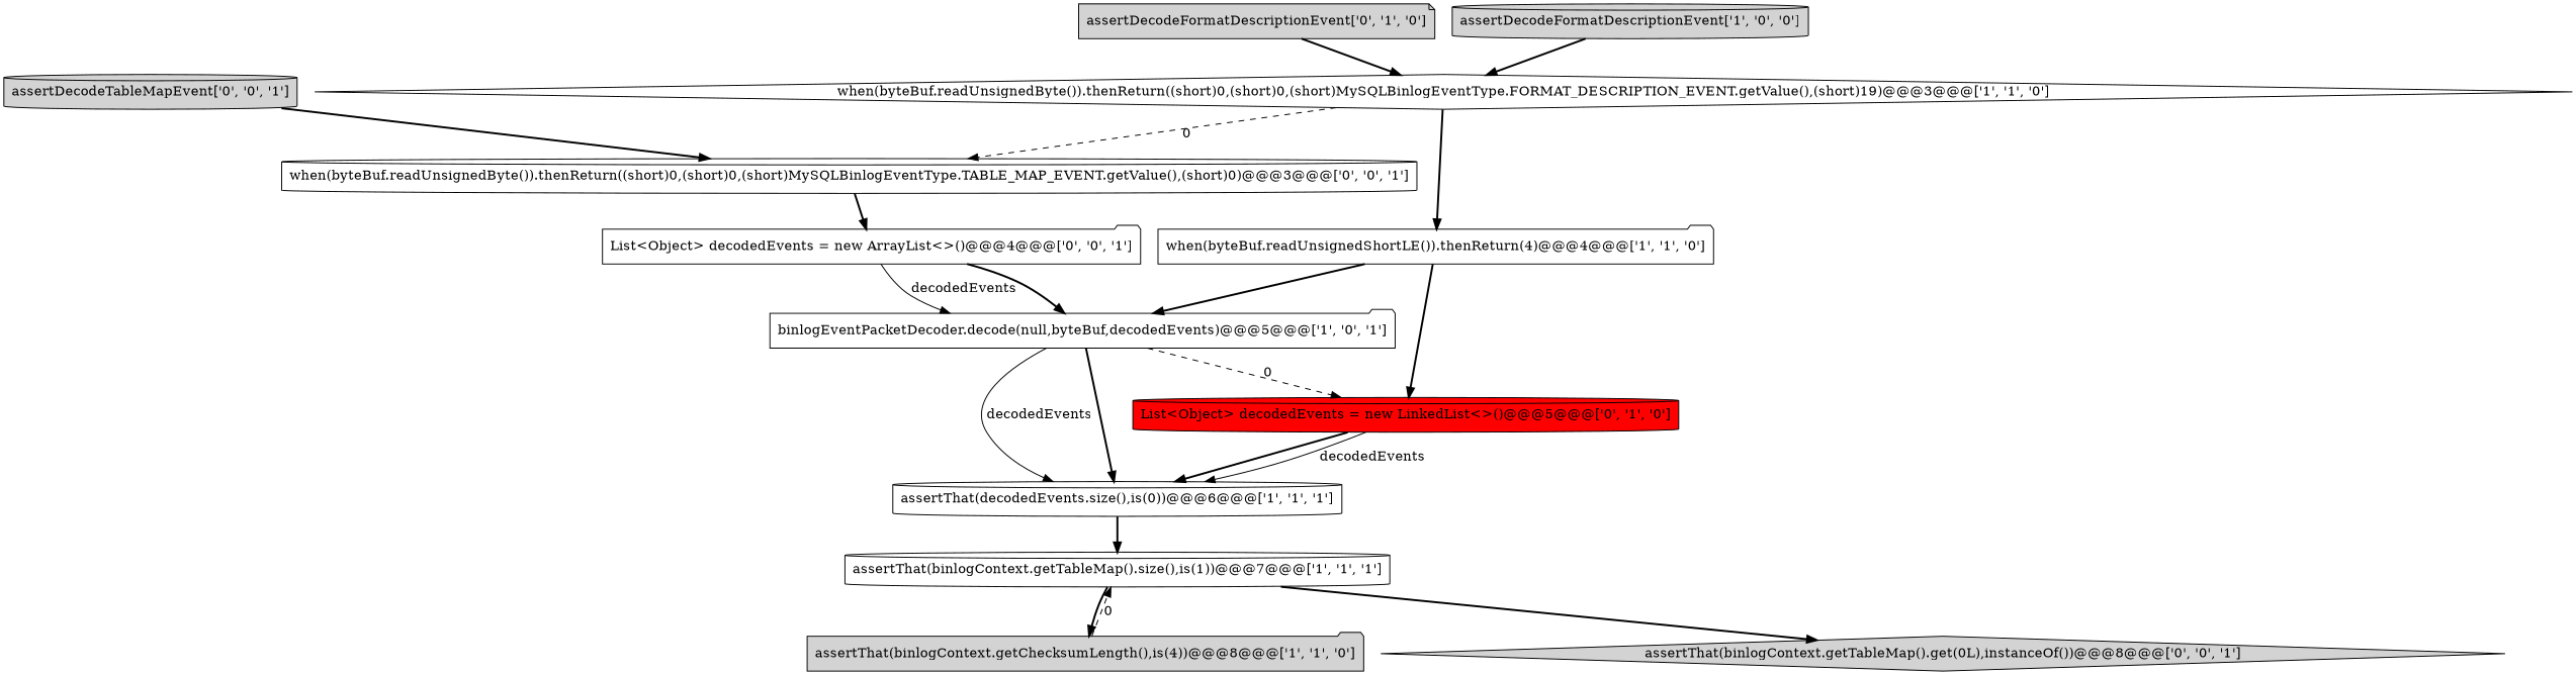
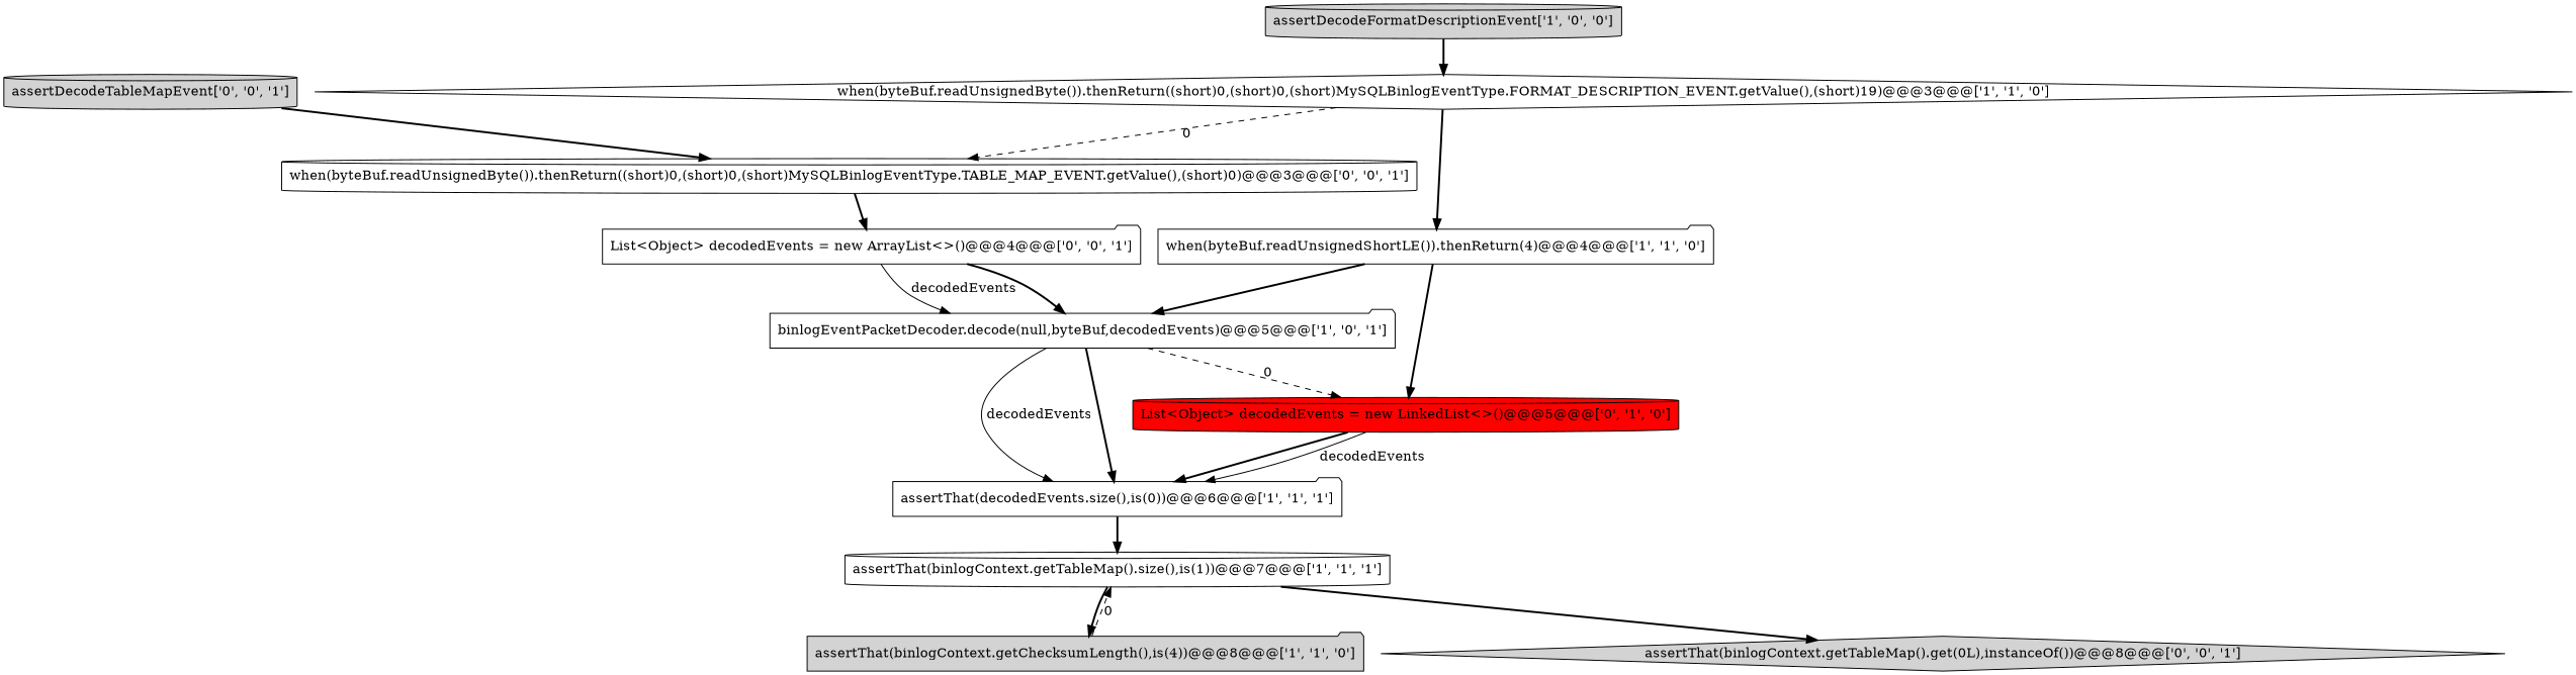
  digraph {
    node [fillcolor=white shape=folder style=filled]
    edge [style=bold]
    n1 [label="List<Object> decodedEvents = new ArrayList<>()@@@4@@@['0', '0', '1']"]
    n2 [label="binlogEventPacketDecoder.decode(null,byteBuf,decodedEvents)@@@5@@@['1', '0', '1']"]
    n3 [fillcolor=red label="List<Object> decodedEvents = new LinkedList<>()@@@5@@@['0', '1', '0']" shape=cylinder]
-   n4 [label="assertThat(decodedEvents.size(),is(0))@@@6@@@['1', '1', '1']" shape=cylinder]
+   n4 [label="assertThat(decodedEvents.size(),is(0))@@@6@@@['1', '1', '1']"]
    n5 [label="assertThat(binlogContext.getTableMap().size(),is(1))@@@7@@@['1', '1', '1']" shape=cylinder]
    n6 [label="when(byteBuf.readUnsignedShortLE()).thenReturn(4)@@@4@@@['1', '1', '0']"]
-   n7 [fillcolor=lightgray label="assertDecodeFormatDescriptionEvent['0', '1', '0']" shape=note]
    n8 [label="when(byteBuf.readUnsignedByte()).thenReturn((short)0,(short)0,(short)MySQLBinlogEventType.FORMAT_DESCRIPTION_EVENT.getValue(),(short)19)@@@3@@@['1', '1', '0']" shape=diamond]
    n9 [label="when(byteBuf.readUnsignedByte()).thenReturn((short)0,(short)0,(short)MySQLBinlogEventType.TABLE_MAP_EVENT.getValue(),(short)0)@@@3@@@['0', '0', '1']" shape=cylinder]
    n10 [fillcolor=lightgray label="assertThat(binlogContext.getChecksumLength(),is(4))@@@8@@@['1', '1', '0']"]
    n11 [fillcolor=lightgray label="assertThat(binlogContext.getTableMap().get(0L),instanceOf())@@@8@@@['0', '0', '1']" shape=diamond]
    n12 [fillcolor=lightgray label="assertDecodeFormatDescriptionEvent['1', '0', '0']" shape=cylinder]
    n13 [fillcolor=lightgray label="assertDecodeTableMapEvent['0', '0', '1']" shape=cylinder]
    n1 -> n2 [label=decodedEvents style=solid]
    n1 -> n2
    n2 -> n3 [label=0 style=dashed]
    n2 -> n4 [label=decodedEvents style=solid]
    n2 -> n4
    n3 -> n4
    n3 -> n4 [label=decodedEvents style=solid]
    n4 -> n5
    n5 -> n10
    n5 -> n11
    n6 -> n2
    n6 -> n3
-   n7 -> n8
    n8 -> n6
    n8 -> n9 [label=0 style=dashed]
    n9 -> n1
    n10 -> n5 [label=0 style=dashed]
    n12 -> n8
    n13 -> n9
  }
